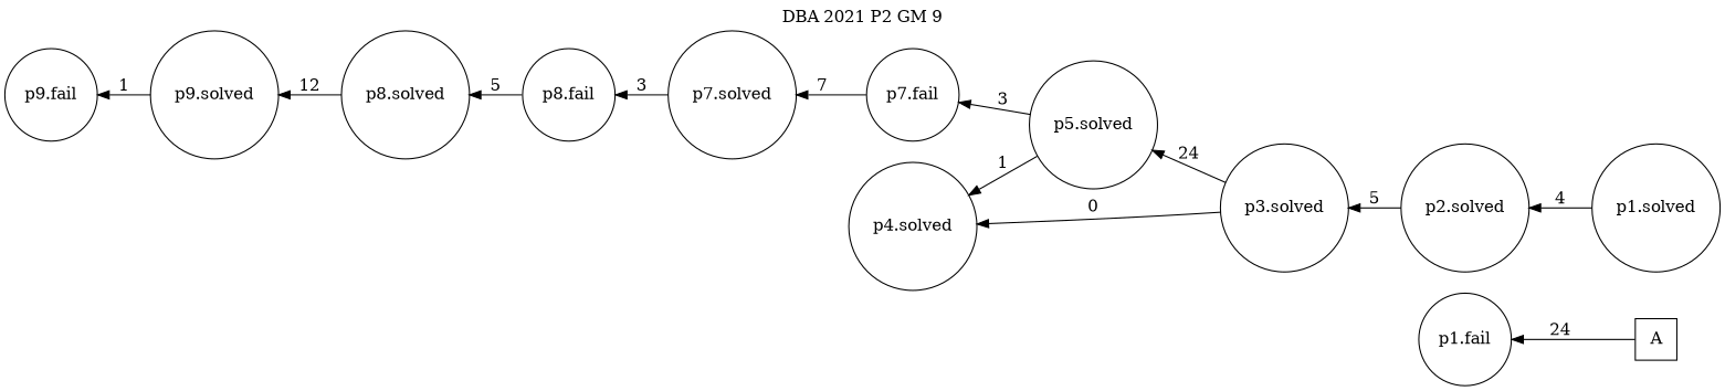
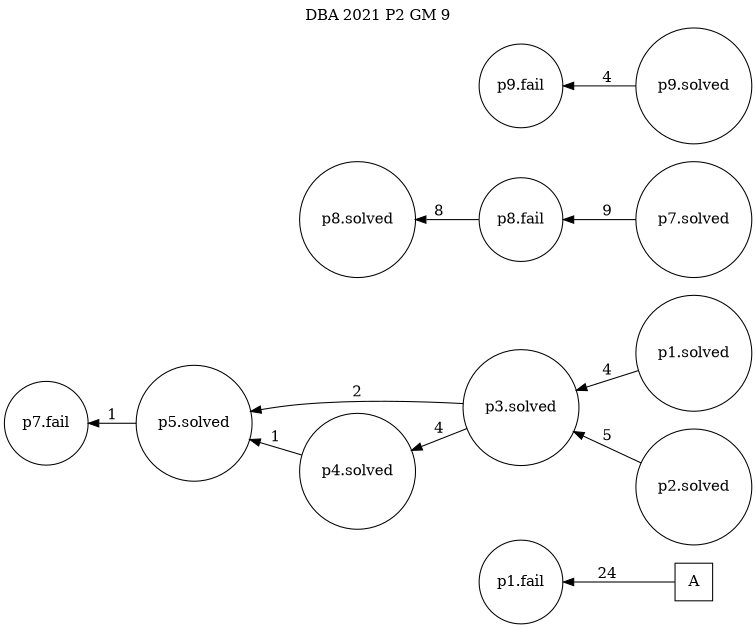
  digraph {
    label=" DBA 2021 P2 GM 9 "
    labelloc=tl
    rankdir=RL
    node [shape=circle]
    n1 [label=A shape=square]
    n2 [label="p1.fail"]
    n3 [label="p1.solved"]
    n4 [label="p2.solved"]
    n5 [label="p3.solved"]
    n6 [label="p5.solved"]
    n7 [label="p7.fail"]
    n8 [label="p4.solved"]
    n9 [label="p7.solved"]
    n10 [label="p8.fail"]
    n11 [label="p8.solved"]
    n12 [label="p9.solved"]
    n13 [label="p9.fail"]
    n1 -> n2 [label=24]
-   n3 -> n4 [label=4]
+   n3 -> n5 [label=4]
    n4 -> n5 [label=5]
-   n5 -> n6 [label=24]
-   n5 -> n8 [label=0]
-   n6 -> n7 [label=3]
-   n7 -> n9 [label=7]
-   n6 -> n8 [label=1]
-   n9 -> n10 [label=3]
-   n10 -> n11 [label=5]
-   n11 -> n12 [label=12]
-   n12 -> n13 [label=1]
+   n5 -> n6 [label=2]
+   n5 -> n8 [label=4]
+   n6 -> n7 [label=1]
+   n8 -> n6 [label=1]
+   n9 -> n10 [label=9]
+   n10 -> n11 [label=8]
+   n12 -> n13 [label=4]
  }
